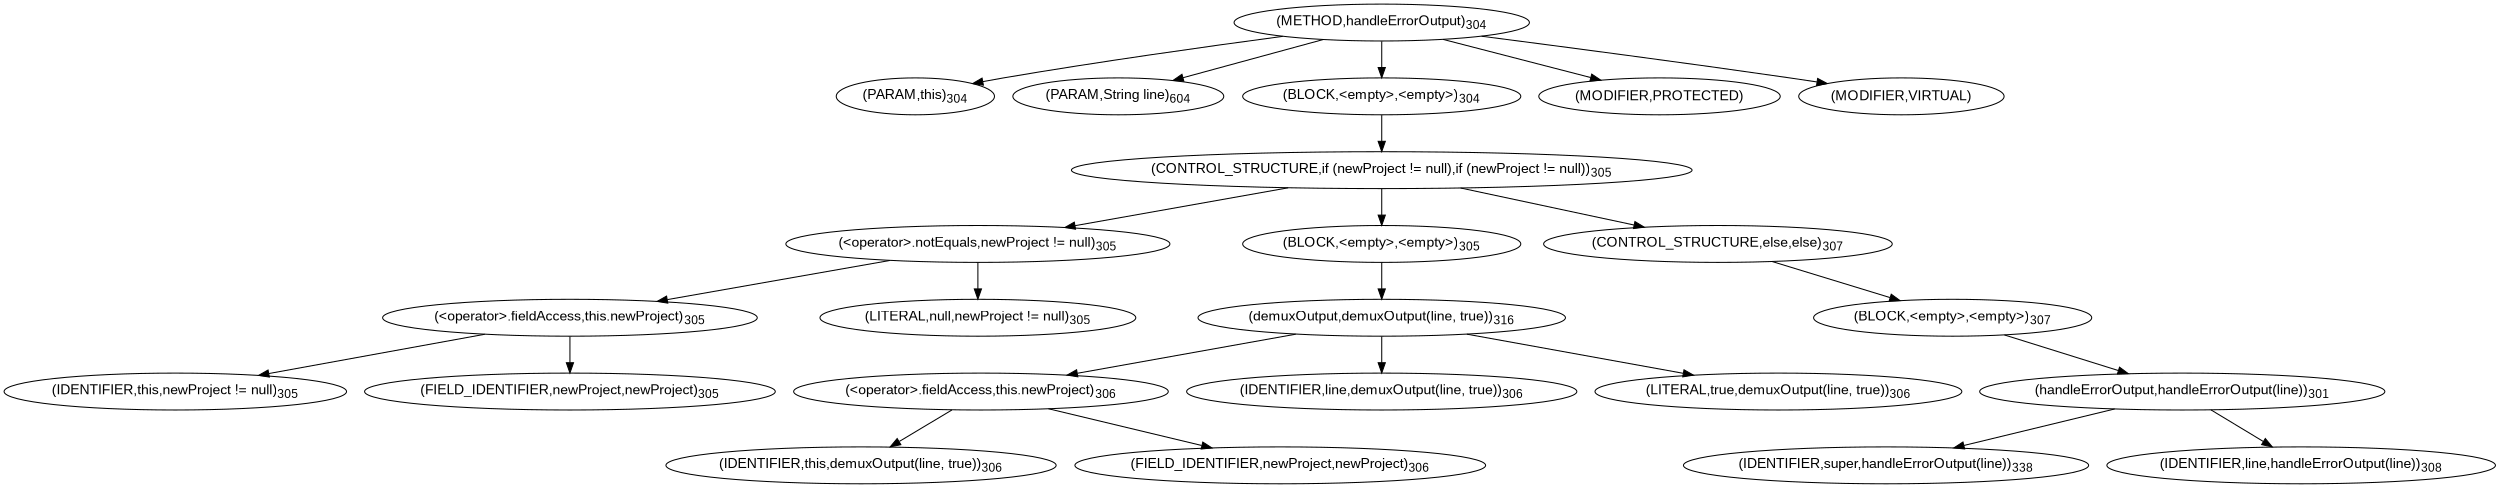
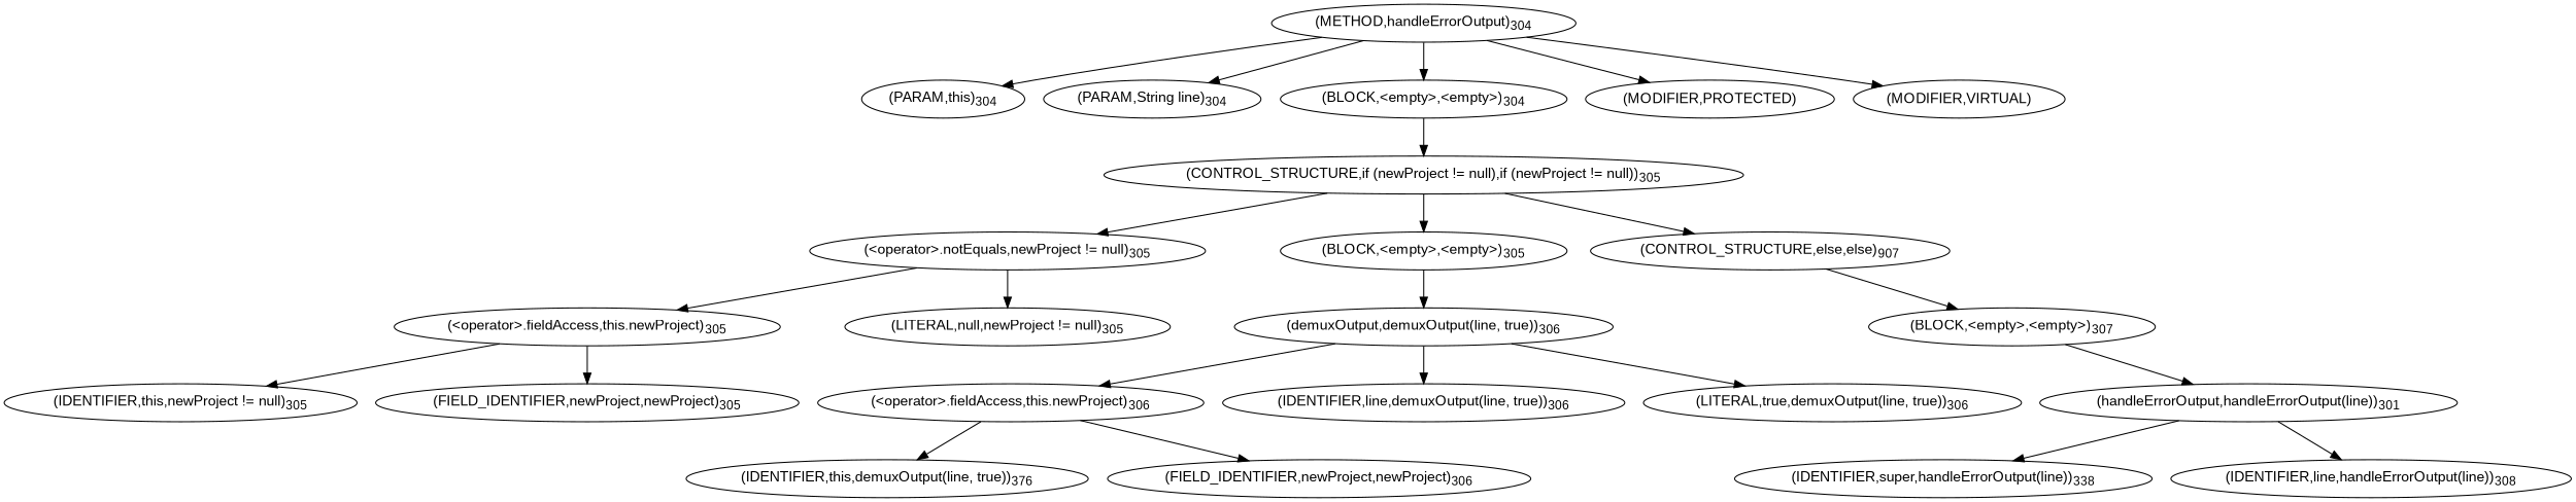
  digraph {
    fontname="Liberation Sans"
    node [fontname="Liberation Sans"]
    edge [fontname="Liberation Sans"]
    n1 [label=<(METHOD,handleErrorOutput)<SUB>304</SUB>>]
    n2 [label=<(PARAM,this)<SUB>304</SUB>>]
-   n3 [label=<(PARAM,String line)<SUB>604</SUB>>]
+   n3 [label=<(PARAM,String line)<SUB>304</SUB>>]
    n4 [label=<(BLOCK,&lt;empty&gt;,&lt;empty&gt;)<SUB>304</SUB>>]
    n5 [label=<(MODIFIER,PROTECTED)>]
    n6 [label=<(MODIFIER,VIRTUAL)>]
    n7 [label=<(CONTROL_STRUCTURE,if (newProject != null),if (newProject != null))<SUB>305</SUB>>]
    n8 [label=<(&lt;operator&gt;.notEquals,newProject != null)<SUB>305</SUB>>]
    n9 [label=<(BLOCK,&lt;empty&gt;,&lt;empty&gt;)<SUB>305</SUB>>]
-   n10 [label=<(CONTROL_STRUCTURE,else,else)<SUB>307</SUB>>]
+   n10 [label=<(CONTROL_STRUCTURE,else,else)<SUB>907</SUB>>]
    n11 [label=<(&lt;operator&gt;.fieldAccess,this.newProject)<SUB>305</SUB>>]
    n12 [label=<(LITERAL,null,newProject != null)<SUB>305</SUB>>]
-   n13 [label=<(demuxOutput,demuxOutput(line, true))<SUB>316</SUB>>]
+   n13 [label=<(demuxOutput,demuxOutput(line, true))<SUB>306</SUB>>]
    n14 [label=<(BLOCK,&lt;empty&gt;,&lt;empty&gt;)<SUB>307</SUB>>]
    n15 [label=<(IDENTIFIER,this,newProject != null)<SUB>305</SUB>>]
    n16 [label=<(FIELD_IDENTIFIER,newProject,newProject)<SUB>305</SUB>>]
    n17 [label=<(&lt;operator&gt;.fieldAccess,this.newProject)<SUB>306</SUB>>]
    n18 [label=<(IDENTIFIER,line,demuxOutput(line, true))<SUB>306</SUB>>]
    n19 [label=<(LITERAL,true,demuxOutput(line, true))<SUB>306</SUB>>]
-   n20 [label=<(IDENTIFIER,this,demuxOutput(line, true))<SUB>306</SUB>>]
+   n20 [label=<(IDENTIFIER,this,demuxOutput(line, true))<SUB>376</SUB>>]
    n21 [label=<(FIELD_IDENTIFIER,newProject,newProject)<SUB>306</SUB>>]
    n22 [label=<(handleErrorOutput,handleErrorOutput(line))<SUB>301</SUB>>]
    n23 [label=<(IDENTIFIER,super,handleErrorOutput(line))<SUB>338</SUB>>]
    n24 [label=<(IDENTIFIER,line,handleErrorOutput(line))<SUB>308</SUB>>]
    n1 -> n2
    n1 -> n3
    n1 -> n4
    n1 -> n5
    n1 -> n6
    n4 -> n7
    n7 -> n8
    n7 -> n9
    n7 -> n10
    n8 -> n11
    n8 -> n12
    n9 -> n13
    n10 -> n14
    n11 -> n15
    n11 -> n16
    n13 -> n17
    n13 -> n18
    n13 -> n19
    n14 -> n22
    n17 -> n20
    n17 -> n21
    n22 -> n23
    n22 -> n24
  }
